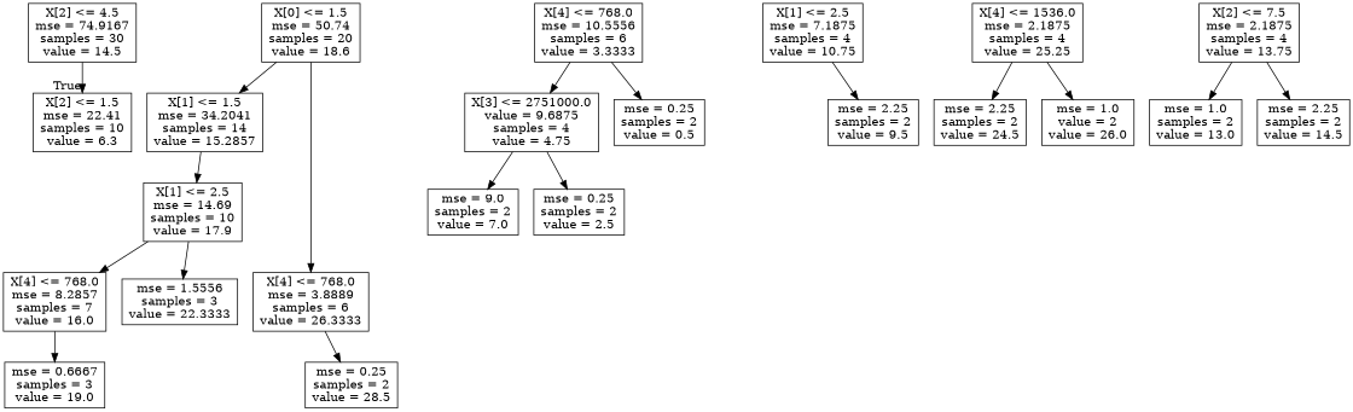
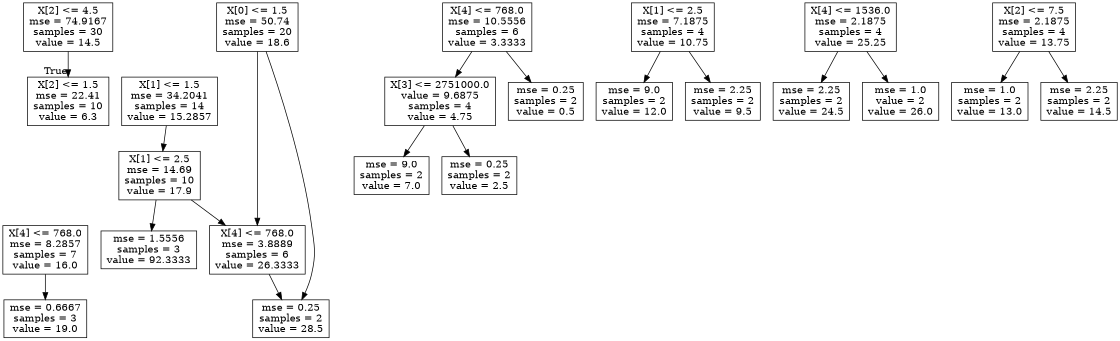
  digraph {
    node [shape=box]
    n1 [label="X[2] <= 4.5\nmse = 74.9167\nsamples = 30\nvalue = 14.5"]
    n2 [label="X[2] <= 1.5\nmse = 22.41\nsamples = 10\nvalue = 6.3"]
    n3 [label="X[0] <= 1.5\nmse = 50.74\nsamples = 20\nvalue = 18.6"]
    n4 [label="X[4] <= 768.0\nmse = 3.8889\nsamples = 6\nvalue = 26.3333"]
    n5 [label="X[1] <= 1.5\nmse = 34.2041\nsamples = 14\nvalue = 15.2857"]
    n6 [label="X[4] <= 768.0\nmse = 10.5556\nsamples = 6\nvalue = 3.3333"]
    n7 [label="X[3] <= 2751000.0\nvalue = 9.6875\nsamples = 4\nvalue = 4.75"]
    n8 [label="mse = 0.25\nsamples = 2\nvalue = 0.5"]
    n9 [label="X[1] <= 2.5\nmse = 7.1875\nsamples = 4\nvalue = 10.75"]
+   n10 [label="mse = 9.0\nsamples = 2\nvalue = 12.0"]
    n11 [label="mse = 2.25\nsamples = 2\nvalue = 9.5"]
    n12 [label="mse = 9.0\nsamples = 2\nvalue = 7.0"]
    n13 [label="mse = 0.25\nsamples = 2\nvalue = 2.5"]
    n14 [label="mse = 0.25\nsamples = 2\nvalue = 28.5"]
    n15 [label="X[1] <= 2.5\nmse = 14.69\nsamples = 10\nvalue = 17.9"]
    n16 [label="X[4] <= 1536.0\nmse = 2.1875\nsamples = 4\nvalue = 25.25"]
    n17 [label="mse = 2.25\nsamples = 2\nvalue = 24.5"]
    n18 [label="mse = 1.0\nvalue = 2\nvalue = 26.0"]
    n19 [label="X[4] <= 768.0\nmse = 8.2857\nsamples = 7\nvalue = 16.0"]
-   n20 [label="mse = 1.5556\nsamples = 3\nvalue = 22.3333"]
+   n20 [label="mse = 1.5556\nsamples = 3\nvalue = 92.3333"]
    n21 [label="mse = 0.6667\nsamples = 3\nvalue = 19.0"]
    n22 [label="X[2] <= 7.5\nmse = 2.1875\nsamples = 4\nvalue = 13.75"]
    n23 [label="mse = 1.0\nsamples = 2\nvalue = 13.0"]
    n24 [label="mse = 2.25\nsamples = 2\nvalue = 14.5"]
    n1 -> n2 [headlabel=True labelangle=45 labeldistance=2.5]
    n3 -> n4
-   n3 -> n5
+   n3 -> n14
    n4 -> n14
    n5 -> n15
    n6 -> n7
    n6 -> n8
    n7 -> n12
    n7 -> n13
+   n9 -> n10
    n9 -> n11
-   n15 -> n19
+   n15 -> n4
    n15 -> n20
    n16 -> n17
    n16 -> n18
    n19 -> n21
    n22 -> n23
    n22 -> n24
  }
